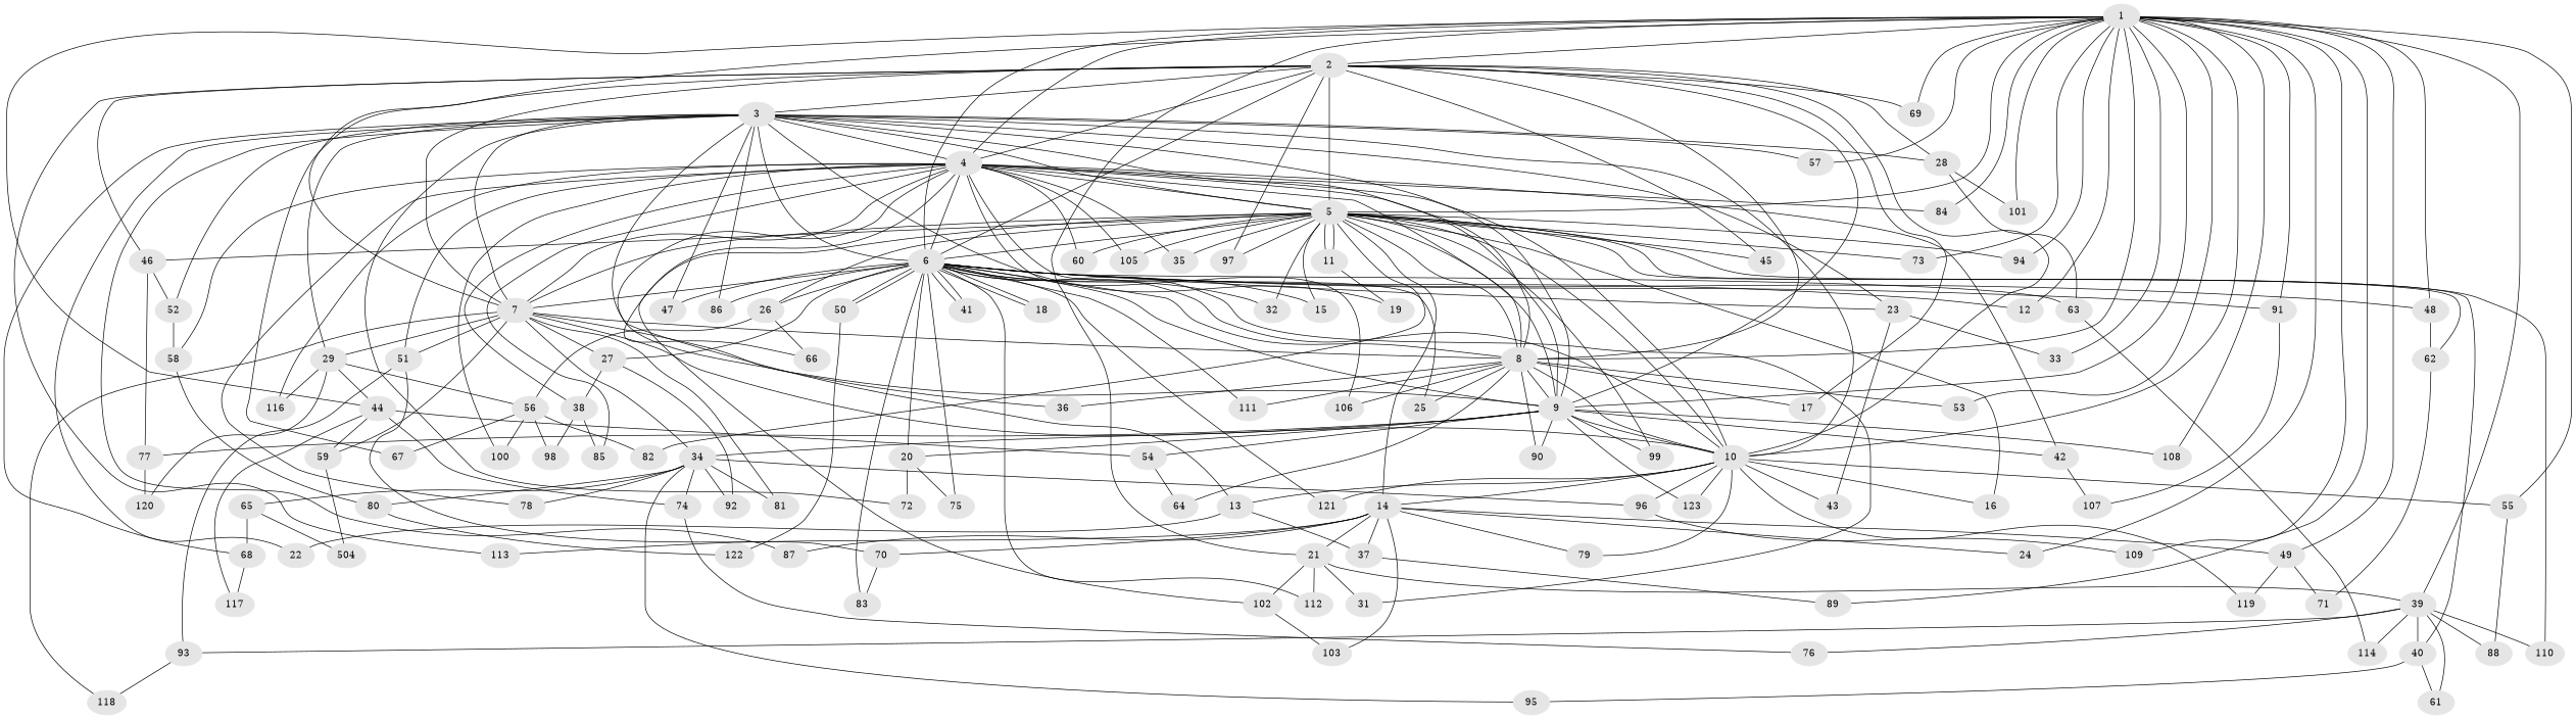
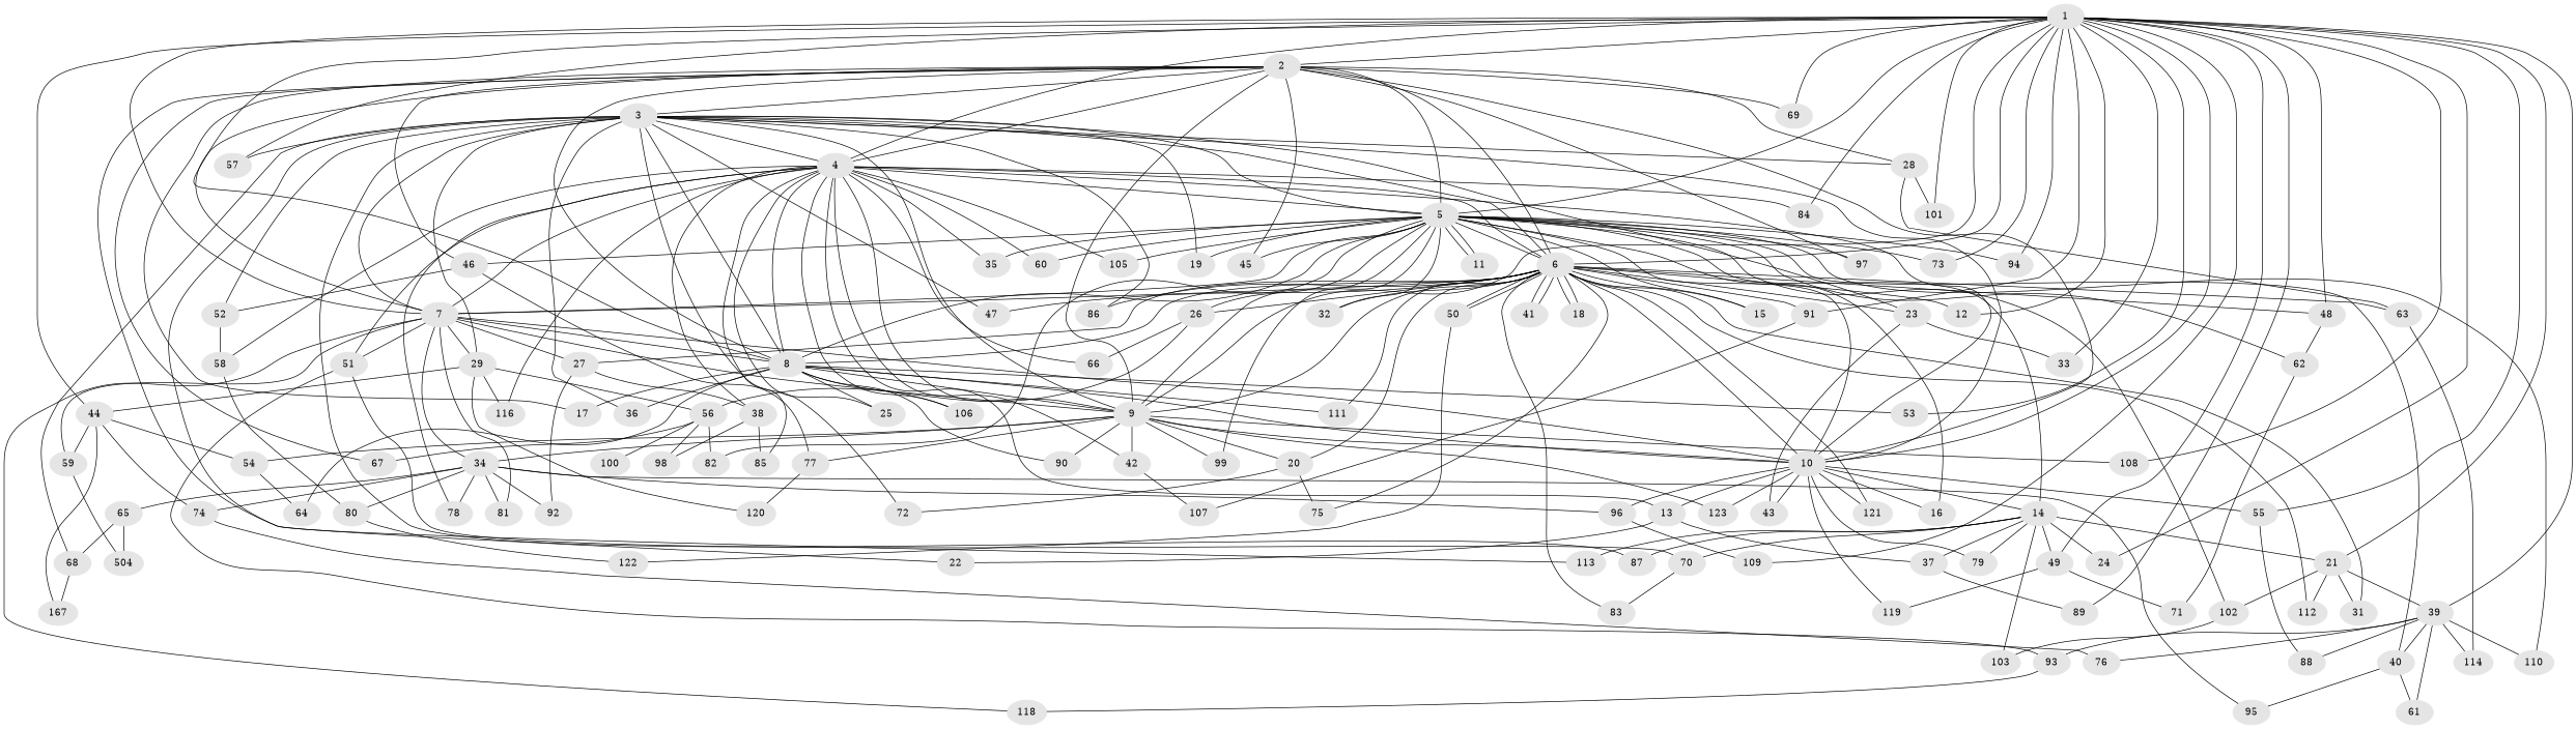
  graph {
    node [color=gray90 style=filled]
    1
    2
    4
    5
    6
    7
    8
    9
    10
    12
    21
    24
    33
    39
    44
    48
    49
    53
    55
    57
    69
    73
    84
    89
    91
    94
    101
    108
    109
    3
    17
    28
    45
    46
    67
    97
    113
    19
    22
    23
    29
    36
    47
    52
    68
    72
    86
    87
    13
    25
    35
    38
    42
    51
    58
    60
    66
    78
    85
    100
    105
    106
    116
    11
    14
    15
    16
    26
    32
    40
    62
    82
    99
    102
    110
    18
    20
    27
    31
    41
    50
    63
    75
    83
    111
    112
    121
    34
    59
    81
    118
    64
    90
    54
    77
    123
    43
    79
    96
    119
    61
    76
    88
    93
    114
    74
-   117
+   117 [label=167]
    71
    107
    56
    120
    37
    98
    70
    80
    103
    95
    92
    122
    65
    n121 [label=504]
    1 -- 2
    1 -- 4
    1 -- 5
    1 -- 6
    1 -- 7
    1 -- 8
    1 -- 9
    1 -- 10
    1 -- 12
    1 -- 21
    1 -- 24
    1 -- 33
    1 -- 39
    1 -- 44
    1 -- 48
    1 -- 49
    1 -- 53
    1 -- 55
    1 -- 57
    1 -- 69
    1 -- 73
    1 -- 84
    1 -- 89
    1 -- 91
    1 -- 94
    1 -- 101
    1 -- 108
    1 -- 109
    2 -- 4
    2 -- 5
    2 -- 6
    2 -- 7
    2 -- 8
    2 -- 9
    2 -- 10
    2 -- 69
    2 -- 3
    2 -- 17
    2 -- 28
    2 -- 45
    2 -- 46
    2 -- 67
    2 -- 97
    2 -- 113
    4 -- 5
    4 -- 6
    4 -- 7
    4 -- 8
    4 -- 9
    4 -- 10
    4 -- 84
    4 -- 13
    4 -- 25
    4 -- 35
    4 -- 38
    4 -- 42
    4 -- 51
    4 -- 58
    4 -- 60
    4 -- 66
    4 -- 78
    4 -- 85
-   4 -- 100
    4 -- 105
    4 -- 106
    4 -- 116
    5 -- 6
    5 -- 7
    5 -- 8
    5 -- 9
    5 -- 10
    5 -- 73
    5 -- 94
    5 -- 45
    5 -- 46
    5 -- 97
-   11 -- 19
+   5 -- 19
    5 -- 35
    5 -- 60
    5 -- 105
    5 -- 11
    5 -- 11
    5 -- 14
    5 -- 15
    5 -- 16
    5 -- 26
    5 -- 32
    5 -- 40
    5 -- 62
    5 -- 82
    5 -- 99
    5 -- 102
    5 -- 110
    6 -- 7
    6 -- 8
    6 -- 9
    6 -- 10
    6 -- 12
    6 -- 48
    6 -- 91
    6 -- 23
    6 -- 47
    6 -- 86
    6 -- 15
    6 -- 26
    6 -- 32
    6 -- 18
    6 -- 18
    6 -- 20
    6 -- 27
    6 -- 31
    6 -- 41
    6 -- 41
    6 -- 50
    6 -- 50
    6 -- 63
    6 -- 75
    6 -- 83
    6 -- 111
    6 -- 112
    6 -- 121
    7 -- 8
    7 -- 9
    7 -- 10
    7 -- 29
    7 -- 51
    7 -- 27
    7 -- 34
    7 -- 59
    7 -- 81
    7 -- 118
    8 -- 9
    8 -- 10
    8 -- 53
    8 -- 17
    8 -- 36
    8 -- 25
    8 -- 106
    8 -- 111
    8 -- 64
    8 -- 90
    9 -- 10
    9 -- 108
    9 -- 42
    9 -- 99
    9 -- 20
    9 -- 34
    9 -- 90
    9 -- 54
    9 -- 77
    9 -- 123
    10 -- 55
    10 -- 13
    10 -- 14
    10 -- 16
    10 -- 121
    10 -- 123
    10 -- 43
    10 -- 79
    10 -- 96
    10 -- 119
    21 -- 39
    21 -- 102
    21 -- 31
    21 -- 112
    39 -- 40
    39 -- 110
    39 -- 61
    39 -- 76
    39 -- 88
    39 -- 93
    39 -- 114
    44 -- 59
    44 -- 54
    44 -- 74
    44 -- 117
    48 -- 62
    49 -- 119
    49 -- 71
    55 -- 88
    91 -- 107
    3 -- 4
    3 -- 5
    3 -- 6
    3 -- 7
    3 -- 8
    3 -- 9
    3 -- 10
    3 -- 57
    3 -- 28
    3 -- 19
    3 -- 22
    3 -- 23
    3 -- 29
    3 -- 36
    3 -- 47
    3 -- 52
    3 -- 68
    3 -- 72
    3 -- 86
    3 -- 87
    28 -- 101
    28 -- 63
    46 -- 52
    46 -- 77
    23 -- 33
    23 -- 43
    29 -- 44
    29 -- 116
    29 -- 56
    29 -- 120
    52 -- 58
    68 -- 117
    13 -- 22
    13 -- 37
    38 -- 85
    38 -- 98
    42 -- 107
    51 -- 93
    51 -- 70
    58 -- 80
    14 -- 21
    14 -- 24
    14 -- 49
    14 -- 113
    14 -- 87
    14 -- 79
    14 -- 37
    14 -- 70
    14 -- 103
    26 -- 66
    26 -- 56
    40 -- 61
    40 -- 95
    62 -- 71
    102 -- 103
    20 -- 72
    20 -- 75
    27 -- 38
    27 -- 92
    50 -- 122
    63 -- 114
    34 -- 78
    34 -- 81
    34 -- 96
    34 -- 74
    34 -- 80
    34 -- 95
    34 -- 92
    34 -- 65
    59 -- n121
    54 -- 64
    77 -- 120
    96 -- 109
    93 -- 118
    74 -- 76
    56 -- 67
    56 -- 100
    56 -- 82
    56 -- 98
    37 -- 89
    70 -- 83
    80 -- 122
    65 -- 68
    65 -- n121
  }
